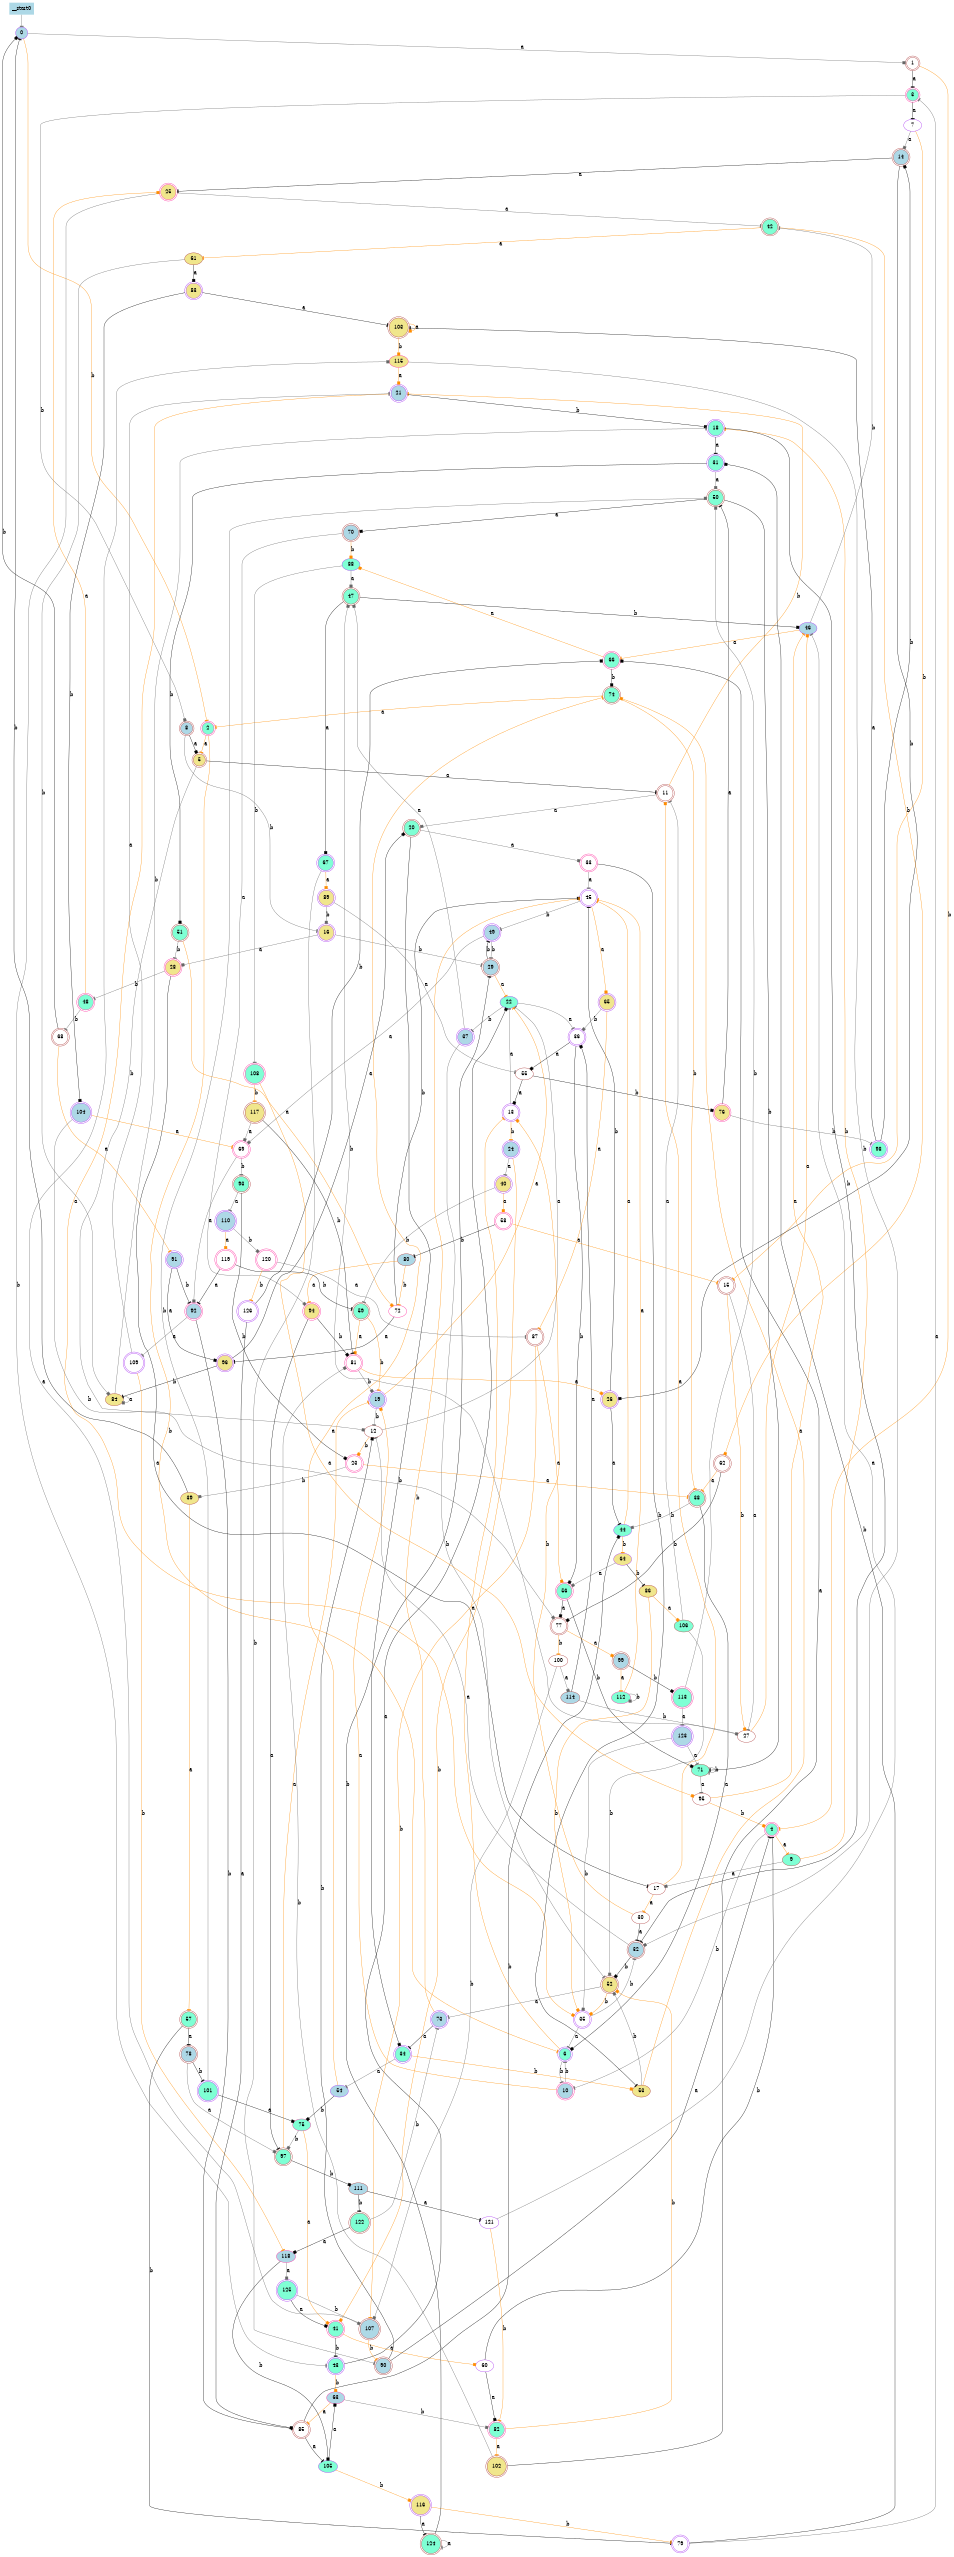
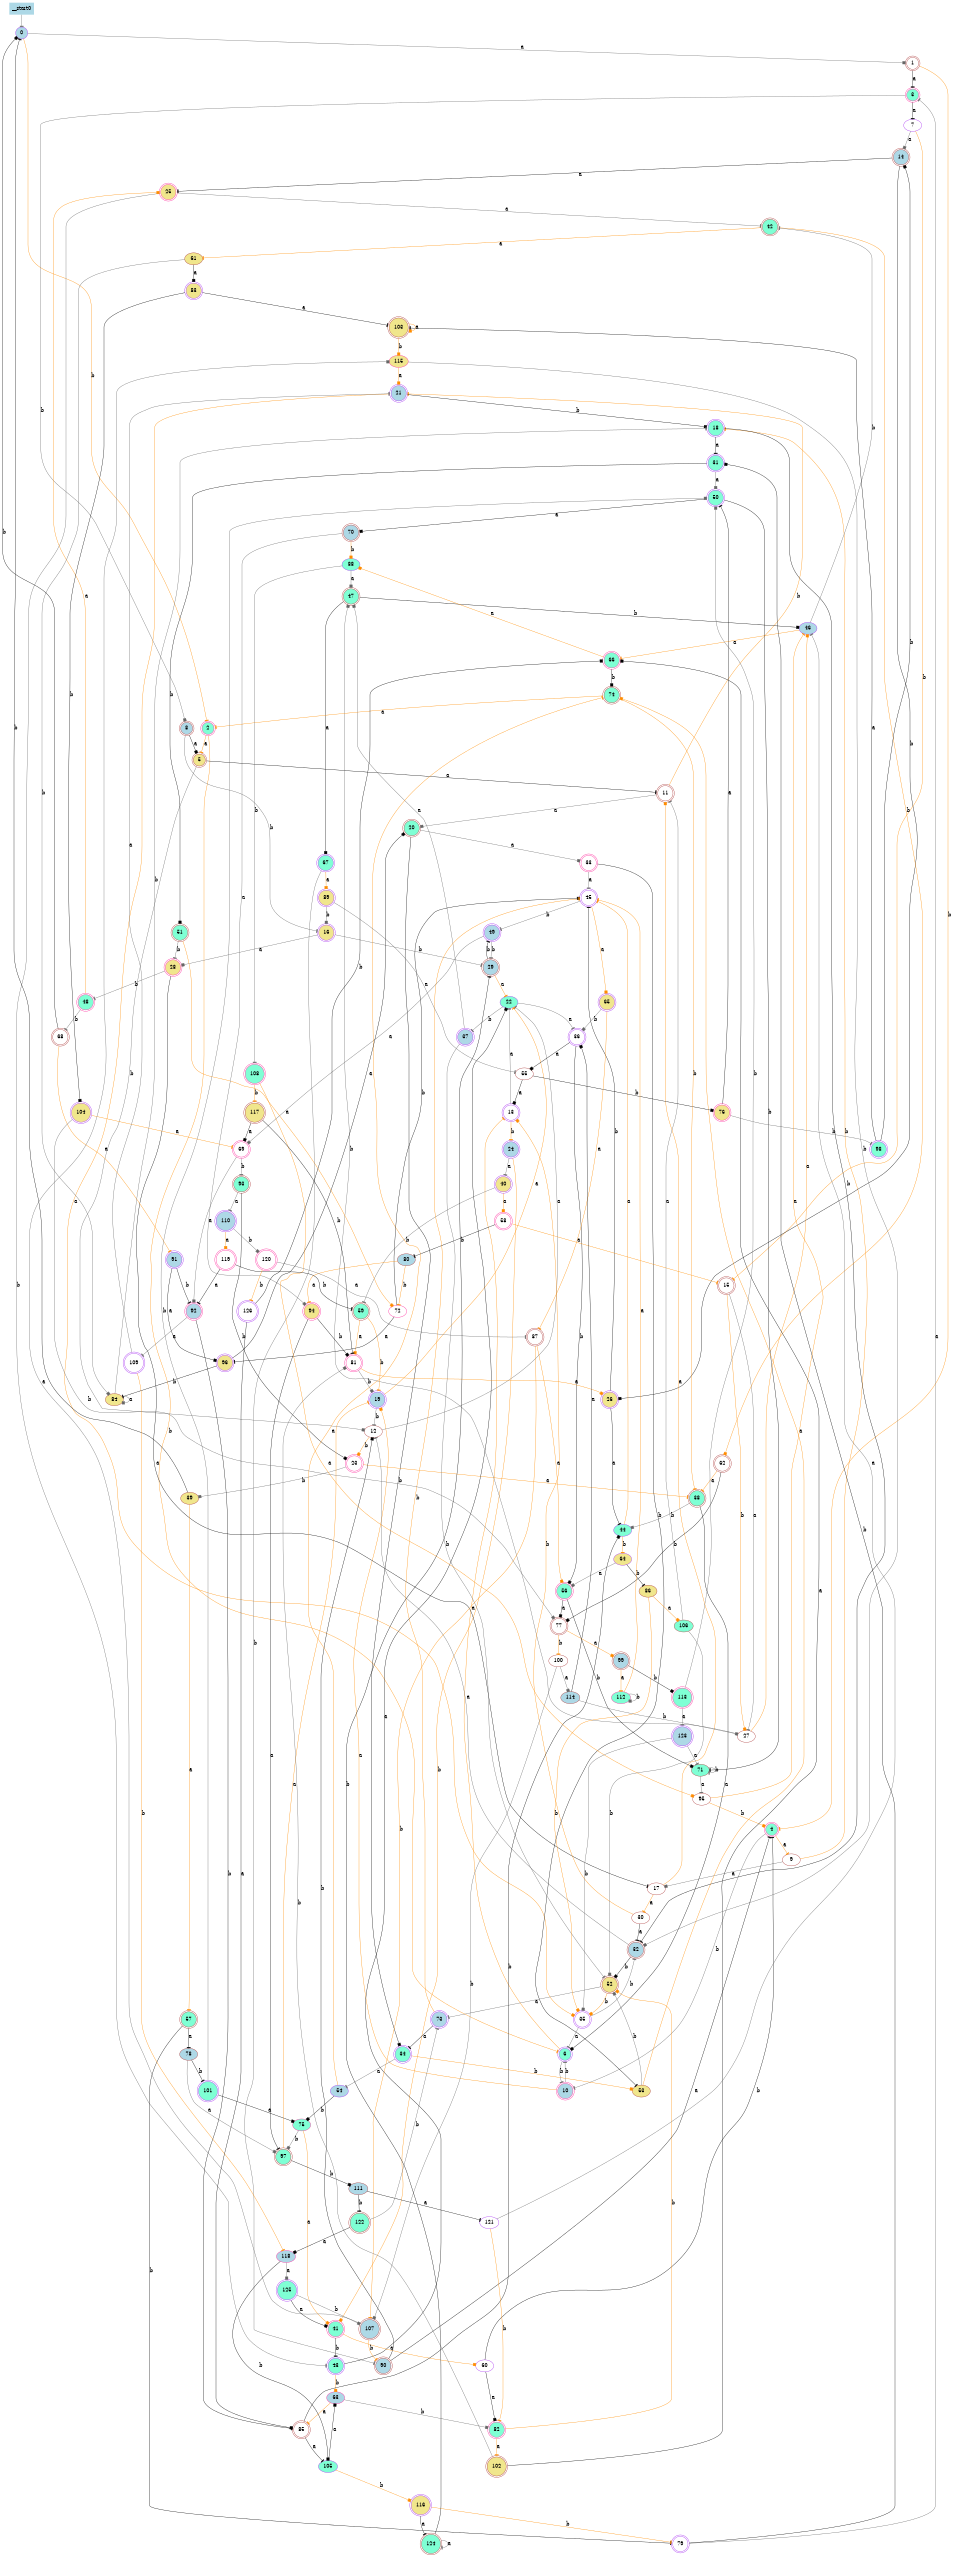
  digraph {
    node [color=brown fillcolor=aquamarine shape=doublecircle style=filled]
    edge [arrowhead=tee color=gray40]
    __start0 [color=deeppink fillcolor=lightblue shape=none]
    0 [color=purple fillcolor=lightblue shape=circle]
    1 [fillcolor=white]
    2 [color=deeppink]
    3 [color=deeppink]
    4 [color=deeppink]
    5 [fillcolor=khaki]
    6 [color=purple]
    7 [color=purple fillcolor=white shape=""]
    8 [fillcolor=lightblue]
-   9 [shape=""]
+   9 [fillcolor=white shape=""]
    10 [color=deeppink fillcolor=lightblue]
    11 [fillcolor=white]
    12 [fillcolor=white shape=""]
    13 [color=purple fillcolor=white]
    14 [fillcolor=lightblue]
    15 [fillcolor=white]
    16 [color=purple fillcolor=khaki]
    17 [fillcolor=white shape=""]
    18 [color=purple]
    19 [color=purple fillcolor=lightblue]
    20
    21 [color=purple fillcolor=lightblue]
    22 [color=purple shape=""]
    23 [color=deeppink fillcolor=white]
    24 [color=purple fillcolor=lightblue]
    25 [color=deeppink fillcolor=khaki]
    26 [color=purple fillcolor=khaki]
    27 [fillcolor=white shape=""]
    28 [color=deeppink fillcolor=khaki]
    29 [fillcolor=lightblue]
    30 [fillcolor=white shape=""]
    31 [color=purple]
    32 [fillcolor=lightblue]
    33 [color=deeppink fillcolor=white]
    34 [color=purple]
    35 [color=purple fillcolor=white]
    36 [color=purple fillcolor=white]
    37 [color=purple fillcolor=lightblue]
    38
    39 [fillcolor=khaki shape=""]
    40 [color=purple fillcolor=khaki]
    41 [color=deeppink]
    42
    43 [color=purple]
    44 [color=purple shape=""]
    45 [color=purple fillcolor=white]
    46 [color=purple fillcolor=lightblue shape=""]
    47
    48 [color=deeppink]
    49 [color=purple fillcolor=lightblue]
-   50
+   50 [color=purple]
    51
    52 [fillcolor=khaki]
    53 [fillcolor=khaki shape=""]
    54 [color=purple fillcolor=lightblue shape=""]
    55 [fillcolor=white shape=""]
    56 [color=deeppink]
    57
    58 [color=deeppink fillcolor=white]
    59
    60 [color=purple fillcolor=white shape=""]
    61 [fillcolor=khaki shape=""]
    62 [fillcolor=white]
    63 [color=deeppink fillcolor=lightblue shape=""]
    64 [color=purple fillcolor=khaki shape=""]
    65 [color=purple fillcolor=khaki]
    66 [color=deeppink]
    67 [color=purple]
    68 [fillcolor=white]
    69 [color=deeppink fillcolor=white]
    70 [fillcolor=lightblue]
    71 [shape=""]
    72 [color=deeppink fillcolor=white shape=""]
    73 [color=purple fillcolor=lightblue]
    74
    75 [color=deeppink shape=""]
    76 [color=deeppink fillcolor=khaki]
    77 [fillcolor=white]
-   78 [fillcolor=lightblue]
+   78 [fillcolor=lightblue shape=""]
    79 [color=purple fillcolor=white]
    80 [fillcolor=lightblue shape=""]
    81 [color=deeppink fillcolor=white]
    82 [color=deeppink]
    83 [color=purple fillcolor=khaki]
    84 [fillcolor=khaki shape=""]
    85 [fillcolor=white]
    86 [fillcolor=khaki shape=""]
    87 [fillcolor=white]
    88 [color=purple shape=""]
    89 [color=purple fillcolor=khaki]
    90 [fillcolor=lightblue]
    91 [color=purple fillcolor=lightblue]
    92 [color=deeppink fillcolor=lightblue]
    93
    94 [color=deeppink fillcolor=khaki]
    95 [fillcolor=white shape=""]
    96 [color=purple fillcolor=khaki]
    97
    98 [color=purple]
    99 [fillcolor=lightblue]
    100 [fillcolor=white shape=""]
    101 [color=purple]
    102 [fillcolor=khaki]
    103 [fillcolor=khaki]
-   104 [color=purple fillcolor=lightblue]
+   104 [color=purple fillcolor=khaki]
    105 [color=purple shape=""]
    106 [shape=""]
    107 [fillcolor=lightblue]
    108 [color=deeppink]
    109 [color=purple fillcolor=white]
    110 [color=purple fillcolor=lightblue]
    111 [fillcolor=lightblue shape=""]
    112 [color=deeppink shape=""]
    113 [color=deeppink]
    114 [fillcolor=lightblue shape=""]
    115 [color=deeppink fillcolor=khaki shape=""]
    116 [color=purple fillcolor=khaki]
    117 [fillcolor=khaki]
    118 [color=deeppink fillcolor=lightblue shape=""]
    119 [color=deeppink fillcolor=white]
    120 [color=deeppink fillcolor=white]
    121 [color=purple fillcolor=white shape=""]
    122
    123 [color=purple fillcolor=lightblue]
    124
    125 [color=purple]
    126 [color=purple fillcolor=white]
    __start0 -> 0
    0 -> 1 [arrowhead=box label=a]
    0 -> 2 [color=darkorange label=b]
    1 -> 3 [color=black label=a]
    1 -> 4 [color=darkorange label=b]
    2 -> 5 [color=darkorange label=a]
    2 -> 6 [color=darkorange label=b]
    3 -> 7 [color=black label=a]
    3 -> 8 [arrowhead=box label=b]
    4 -> 9 [color=darkorange label=a]
    4 -> 10 [label=b]
    5 -> 11 [color=black label=a]
    5 -> 12 [arrowhead=box label=b]
    6 -> 10 [label=b]
    6 -> 13 [color=darkorange label=a]
    7 -> 14 [arrowhead=box label=a]
    7 -> 15 [color=darkorange label=b]
    8 -> 5 [arrowhead=box color=black label=a]
    8 -> 16 [label=b]
    9 -> 17 [arrowhead=box label=a]
    9 -> 18 [color=darkorange label=b]
    10 -> 6 [label=b]
    10 -> 19 [arrowhead=box color=darkorange label=a]
    11 -> 20 [arrowhead=box label=a]
    11 -> 21 [color=darkorange label=b]
    12 -> 22 [label=a]
    12 -> 23 [arrowhead=box color=darkorange label=b]
    13 -> 22 [label=a]
    13 -> 24 [color=darkorange label=b]
    14 -> 25 [color=black label=a]
    14 -> 26 [arrowhead=box color=black label=b]
    15 -> 27 [label=a]
    15 -> 27 [arrowhead=box color=darkorange label=b]
    16 -> 28 [arrowhead=box label=a]
    16 -> 29 [label=b]
    17 -> 11 [arrowhead=box color=darkorange label=a]
    17 -> 30 [color=darkorange label=a]
    18 -> 31 [color=black label=a]
    18 -> 32 [color=black label=b]
    19 -> 12 [label=b]
    19 -> 22 [color=darkorange label=a]
    20 -> 33 [arrowhead=box label=a]
    20 -> 34 [arrowhead=box color=black label=b]
    21 -> 18 [arrowhead=box color=black label=b]
    21 -> 35 [arrowhead=box color=darkorange label=a]
    22 -> 36 [label=a]
    22 -> 37 [label=b]
    23 -> 38 [color=darkorange label=a]
    23 -> 39 [arrowhead=box label=b]
    24 -> 40 [label=a]
    24 -> 41 [arrowhead=box color=darkorange label=b]
    25 -> 42 [label=a]
    25 -> 43 [label=b]
    26 -> 44 [color=black label=a]
    26 -> 45 [color=black label=b]
    27 -> 46 [arrowhead=box color=darkorange label=a]
    27 -> 47 [arrowhead=box label=b]
    28 -> 17 [color=black label=a]
    28 -> 48 [label=b]
    29 -> 22 [color=darkorange label=a]
    29 -> 49 [color=black label=b]
    30 -> 13 [arrowhead=box color=darkorange label=b]
    30 -> 32 [color=black label=a]
    31 -> 50 [arrowhead=box label=a]
    31 -> 51 [arrowhead=box color=black label=b]
    32 -> 12 [label=a]
    32 -> 52 [arrowhead=box color=black label=b]
    33 -> 45 [label=a]
    33 -> 53 [color=black label=b]
    34 -> 53 [arrowhead=box color=darkorange label=b]
    34 -> 54 [label=a]
    35 -> 6 [label=a]
    35 -> 32 [label=b]
    36 -> 55 [arrowhead=box color=black label=a]
    36 -> 56 [arrowhead=box color=black label=b]
    37 -> 47 [arrowhead=box label=a]
    37 -> 52 [label=b]
    38 -> 6 [arrowhead=box color=black label=a]
    38 -> 44 [arrowhead=box label=b]
    39 -> 0 [color=black label=b]
    39 -> 57 [color=darkorange label=a]
    40 -> 58 [arrowhead=box color=darkorange label=a]
    40 -> 59 [label=b]
    41 -> 43 [color=black label=b]
    41 -> 60 [arrowhead=box color=darkorange label=a]
    42 -> 61 [color=darkorange label=a]
    42 -> 62 [arrowhead=box color=darkorange label=b]
    43 -> 22 [arrowhead=box color=black label=a]
    43 -> 63 [arrowhead=box color=darkorange label=b]
    44 -> 45 [color=darkorange label=a]
    44 -> 64 [color=darkorange label=b]
    45 -> 49 [label=b]
    45 -> 65 [arrowhead=box color=darkorange label=a]
    46 -> 42 [label=b]
    46 -> 66 [color=darkorange label=a]
    47 -> 46 [arrowhead=box color=black label=b]
    47 -> 67 [arrowhead=box color=black label=a]
    48 -> 25 [arrowhead=box color=darkorange label=a]
    48 -> 68 [label=b]
    49 -> 29 [label=b]
    49 -> 69 [arrowhead=box label=a]
    50 -> 70 [arrowhead=box color=black label=a]
    50 -> 71 [color=black label=b]
    51 -> 28 [label=b]
    51 -> 72 [arrowhead=box color=darkorange label=a]
    52 -> 35 [arrowhead=box color=darkorange label=b]
    52 -> 73 [label=a]
    53 -> 52 [arrowhead=box label=b]
    53 -> 74 [arrowhead=box color=darkorange label=a]
    54 -> 74 [color=darkorange label=a]
    54 -> 75 [arrowhead=box color=black label=b]
    55 -> 13 [arrowhead=box color=black label=a]
    55 -> 76 [arrowhead=box color=black label=b]
    56 -> 71 [arrowhead=box color=black label=b]
    56 -> 77 [arrowhead=box color=black label=a]
    57 -> 78 [color=black label=a]
    57 -> 79 [color=black label=b]
    58 -> 15 [color=darkorange label=a]
    58 -> 80 [color=black label=b]
    59 -> 19 [color=darkorange label=b]
    59 -> 81 [arrowhead=box color=darkorange label=a]
    60 -> 4 [color=black label=b]
    60 -> 82 [arrowhead=box color=black label=a]
    61 -> 83 [arrowhead=box color=black label=a]
    61 -> 84 [arrowhead=box label=b]
    62 -> 38 [color=darkorange label=a]
    62 -> 77 [arrowhead=box color=black label=b]
    63 -> 82 [arrowhead=box label=b]
    63 -> 85 [color=darkorange label=a]
    64 -> 56 [arrowhead=box label=a]
    64 -> 86 [color=black label=b]
    65 -> 36 [arrowhead=box label=b]
    65 -> 87 [color=darkorange label=a]
    66 -> 74 [arrowhead=box color=black label=b]
    66 -> 88 [arrowhead=box color=darkorange label=a]
    67 -> 89 [arrowhead=box color=darkorange label=a]
    67 -> 90 [label=b]
    68 -> 0 [arrowhead=box color=black label=b]
    68 -> 91 [color=darkorange label=a]
    69 -> 92 [arrowhead=box label=a]
    69 -> 93 [label=b]
    70 -> 88 [arrowhead=box color=darkorange label=b]
    70 -> 94 [arrowhead=box label=a]
    71 -> 71 [label=b]
    71 -> 95 [label=a]
    72 -> 45 [arrowhead=box color=black label=b]
    72 -> 96 [color=black label=a]
    73 -> 34 [color=black label=a]
    73 -> 45 [color=darkorange label=b]
    74 -> 2 [color=darkorange label=a]
    74 -> 38 [color=darkorange label=b]
    75 -> 41 [arrowhead=box color=darkorange label=a]
    75 -> 97 [arrowhead=box label=b]
    76 -> 50 [color=black label=a]
    76 -> 98 [label=b]
    77 -> 99 [arrowhead=box color=darkorange label=a]
    77 -> 100 [color=darkorange label=b]
    78 -> 97 [arrowhead=box label=a]
    78 -> 101 [color=black label=b]
    79 -> 3 [label=a]
    79 -> 31 [arrowhead=box color=black label=b]
    80 -> 72 [color=darkorange label=b]
    80 -> 94 [color=darkorange label=a]
    81 -> 19 [arrowhead=box label=b]
    81 -> 26 [arrowhead=box color=darkorange label=a]
    82 -> 52 [arrowhead=box color=darkorange label=b]
    82 -> 102 [color=darkorange label=a]
    83 -> 103 [color=black label=a]
    83 -> 104 [arrowhead=box color=black label=b]
    84 -> 18 [label=b]
    84 -> 84 [arrowhead=box label=a]
    85 -> 44 [arrowhead=box color=black label=b]
    85 -> 105 [color=black label=a]
    86 -> 35 [arrowhead=box color=darkorange label=b]
    86 -> 106 [arrowhead=box color=darkorange label=a]
    87 -> 56 [arrowhead=box color=darkorange label=a]
    87 -> 107 [color=darkorange label=b]
    88 -> 47 [arrowhead=box label=a]
    88 -> 108 [label=b]
    89 -> 16 [arrowhead=box label=b]
    89 -> 55 [label=a]
    90 -> 4 [color=black label=a]
    90 -> 12 [arrowhead=box color=black label=b]
    91 -> 92 [color=black label=b]
    91 -> 96 [arrowhead=box color=black label=a]
    92 -> 85 [color=black label=b]
    92 -> 109 [label=a]
    93 -> 23 [arrowhead=box color=black label=b]
    93 -> 110 [label=a]
    94 -> 81 [arrowhead=box color=black label=b]
    94 -> 97 [color=black label=a]
    95 -> 4 [arrowhead=box color=darkorange label=b]
    95 -> 46 [color=darkorange label=a]
    96 -> 20 [arrowhead=box color=black label=a]
    96 -> 84 [color=black label=b]
    97 -> 19 [color=darkorange label=a]
    97 -> 111 [arrowhead=box color=black label=b]
    98 -> 14 [arrowhead=box color=black label=b]
    98 -> 103 [color=black label=a]
    99 -> 112 [color=darkorange label=a]
    99 -> 113 [arrowhead=box color=black label=b]
    100 -> 107 [arrowhead=box label=b]
    100 -> 114 [arrowhead=box label=a]
    101 -> 50 [arrowhead=box label=b]
    101 -> 75 [arrowhead=box color=black label=a]
    102 -> 66 [arrowhead=box color=black label=a]
    102 -> 81 [arrowhead=box label=b]
    103 -> 103 [arrowhead=box color=darkorange label=a]
    103 -> 115 [arrowhead=box color=darkorange label=b]
    104 -> 69 [color=darkorange label=a]
    104 -> 77 [arrowhead=box label=b]
    105 -> 63 [arrowhead=box color=black label=a]
    105 -> 116 [arrowhead=box color=darkorange label=b]
    106 -> 11 [label=a]
    106 -> 52 [arrowhead=box label=b]
    107 -> 90 [color=darkorange label=b]
    107 -> 115 [arrowhead=box label=a]
    108 -> 95 [arrowhead=box color=darkorange label=a]
    108 -> 117 [color=darkorange label=b]
    109 -> 21 [label=a]
    109 -> 118 [color=darkorange label=b]
    110 -> 119 [arrowhead=box color=darkorange label=a]
    110 -> 120 [arrowhead=box label=b]
    111 -> 121 [color=black label=a]
    111 -> 122 [color=black label=b]
    112 -> 45 [color=darkorange label=a]
    112 -> 112 [arrowhead=box label=b]
    113 -> 50 [arrowhead=box label=b]
    113 -> 123 [label=a]
    114 -> 27 [arrowhead=box label=b]
    114 -> 36 [arrowhead=box color=black label=a]
    115 -> 21 [arrowhead=box color=darkorange label=a]
    115 -> 32 [arrowhead=box label=b]
    116 -> 79 [color=darkorange label=b]
    116 -> 124 [color=black label=a]
-   117 -> 69 [arrowhead=box label=a]
+   117 -> 69 [arrowhead=box color=black label=a]
    117 -> 81 [color=black label=b]
    118 -> 105 [arrowhead=box color=black label=b]
    118 -> 125 [arrowhead=box label=a]
    119 -> 59 [color=black label=b]
    119 -> 92 [color=black label=a]
    120 -> 87 [label=a]
    120 -> 126 [color=darkorange label=b]
    121 -> 46 [label=a]
    121 -> 82 [color=darkorange label=b]
    122 -> 73 [label=b]
    122 -> 118 [arrowhead=box color=black label=a]
    123 -> 35 [arrowhead=box label=b]
    123 -> 71 [label=a]
    124 -> 29 [color=black label=b]
    124 -> 124 [label=a]
    125 -> 41 [arrowhead=box color=black label=a]
    125 -> 107 [arrowhead=box label=b]
    126 -> 66 [arrowhead=box color=black label=b]
    126 -> 85 [arrowhead=box color=black label=a]
  }
